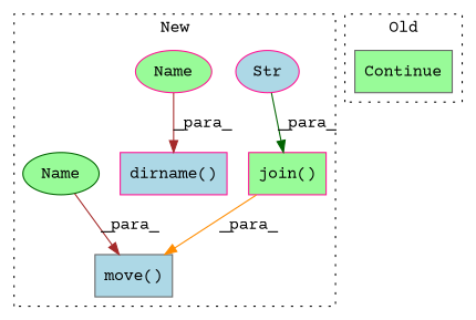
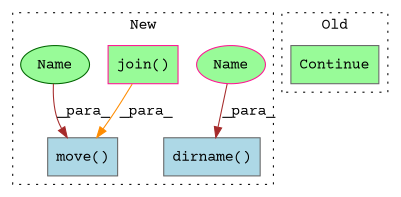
  digraph {
    fontname="Courier Prime"
    node [a=75 color=gray40 fillcolor=palegreen fontname="Courier Prime" l=6 shape=box style=filled]
    edge [color=brown fontname="Courier Prime"]
-   n1 [color=deeppink fillcolor=lightblue l="16,1" label="dirname()" s="1356,1378"]
+   n1 [fillcolor=lightblue l="16,1" label="dirname()" s="1356,1378"]
    n2 [color=deeppink l="13,1" label="join()" s="1343,1407"]
    n3 [fillcolor=lightblue l="12,1" label="move()" s="1323,1408"]
-   n4 [a=66 color=deeppink fillcolor=lightblue l=26 label=Str s=1381 shape=ellipse]
    n5 [a=87 color=deeppink label=Name s=1372 shape=ellipse]
    n6 [a=87 color=darkgreen label=Name s=1335 shape=ellipse]
    n7 [a=43 l=8 label=Continue s=1212]
    subgraph cluster_1 {
      label=New
      style=dotted
      n1
      n2
      n3
-     n4
      n5
      n6
    }
    subgraph cluster_2 {
      label=Old
      style=dotted
      n7
    }
    n2 -> n3 [color=darkorange label=_para_]
-   n4 -> n2 [color=darkgreen label=_para_]
    n5 -> n1 [label=_para_]
    n6 -> n3 [label=_para_]
  }
